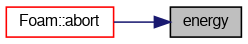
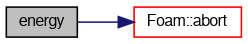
  digraph {
    rankdir=LR
    node [fontname=FreeSans fontsize=10 shape=record]
    n1 [color=black fillcolor=grey75 fontcolor=black height=0.2 label=energy style=filled width=0.4]
    n2 [color=red height=0.2 label="Foam::abort" width=0.4]
-   n2 -> n1 [color=midnightblue fontname=FreeSans fontsize=10 labelfontname=FreeSans labelfontsize=10 style=solid]
+   n1 -> n2 [color=midnightblue fontname=FreeSans fontsize=10 labelfontname=FreeSans labelfontsize=10 style=solid]
  }
